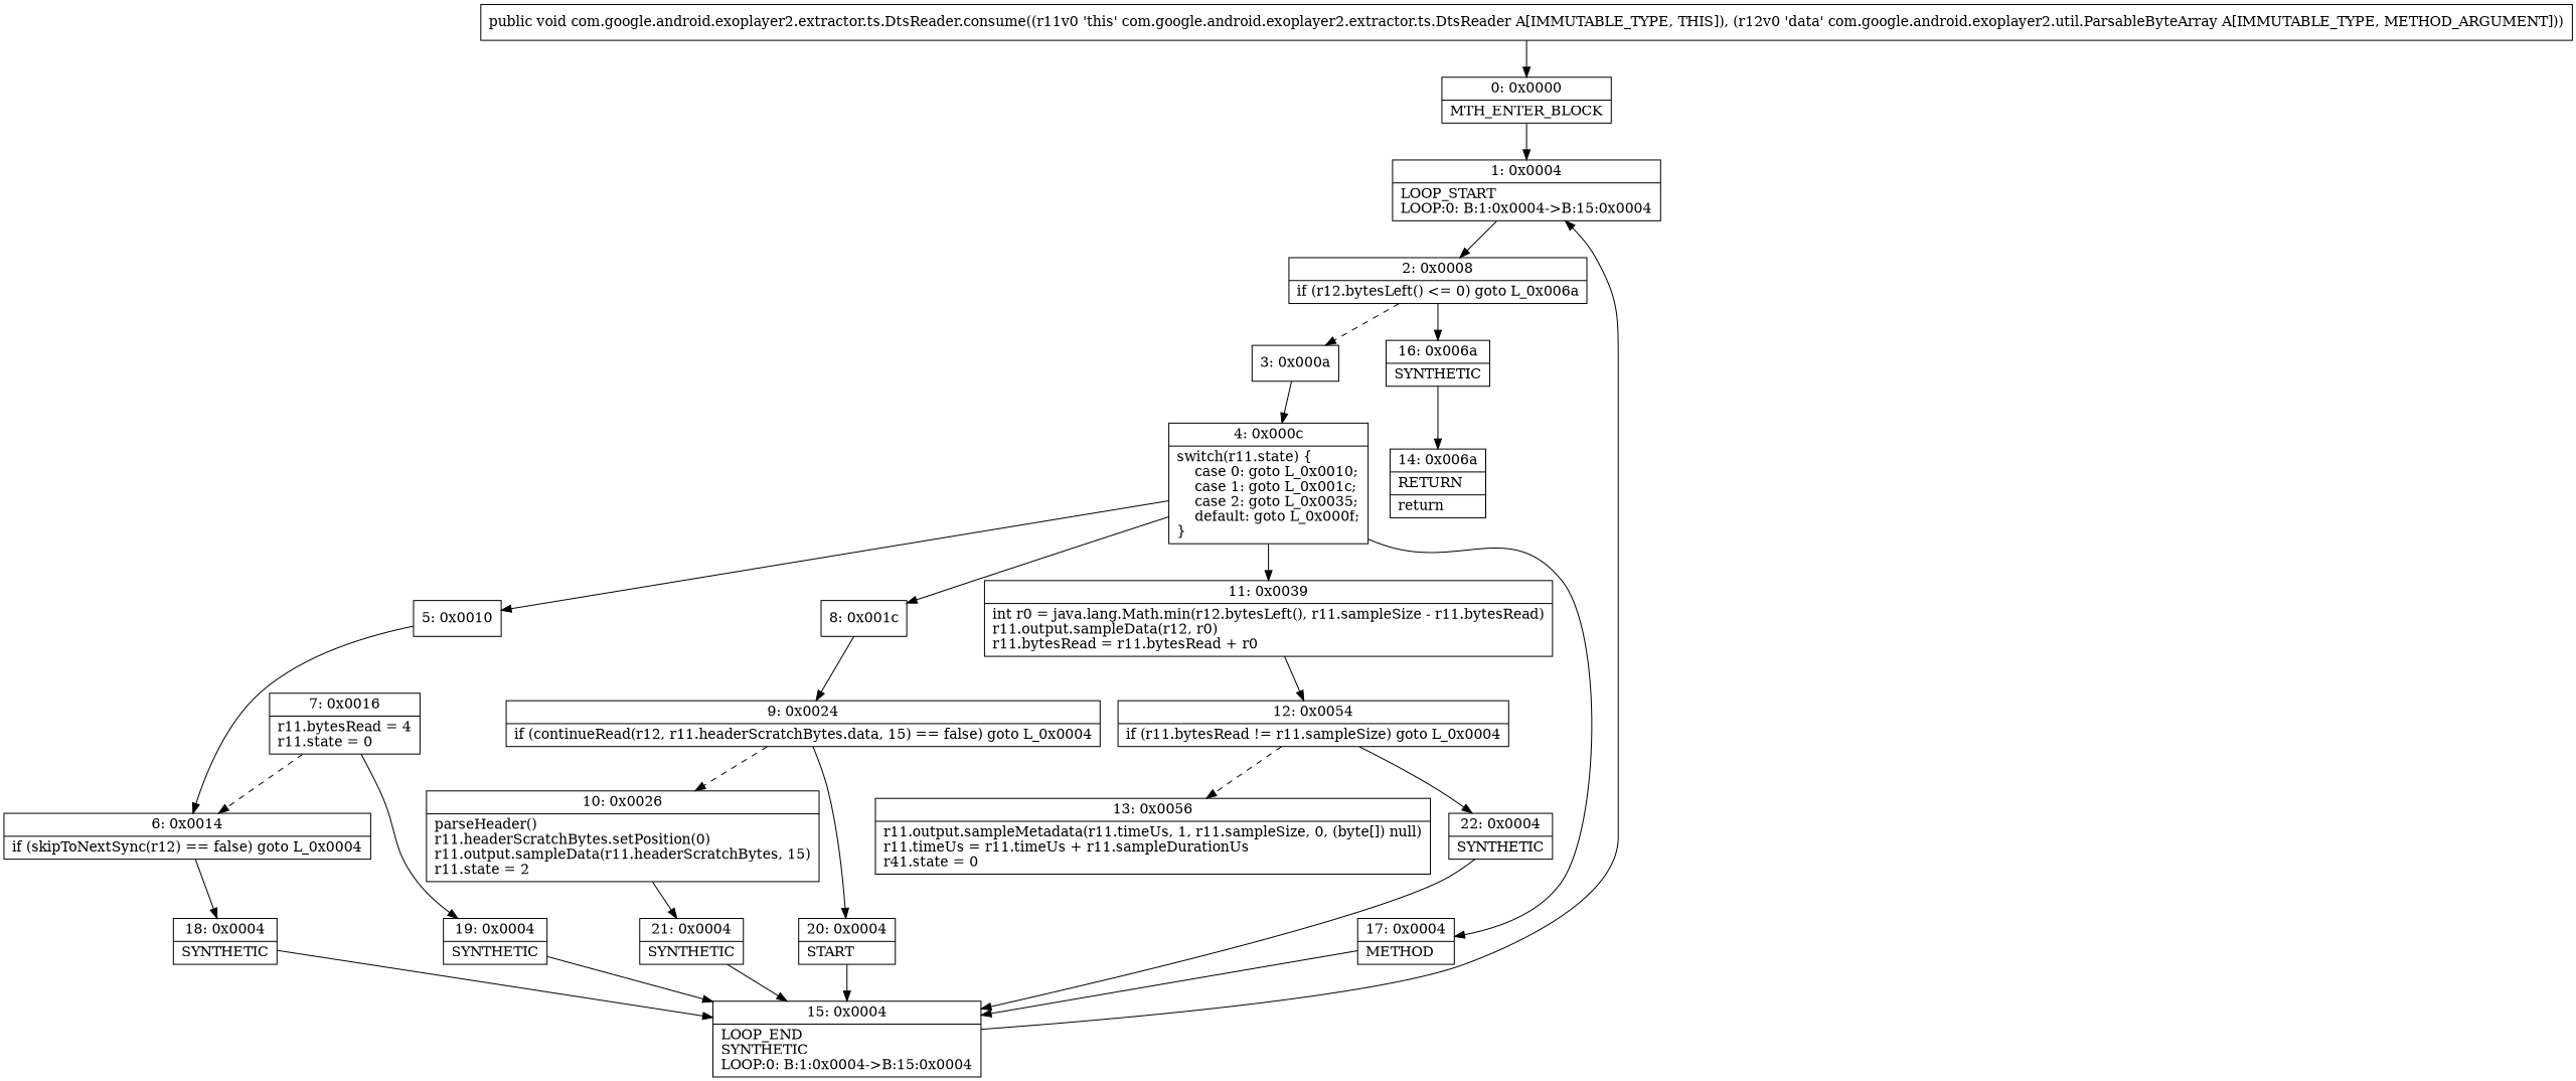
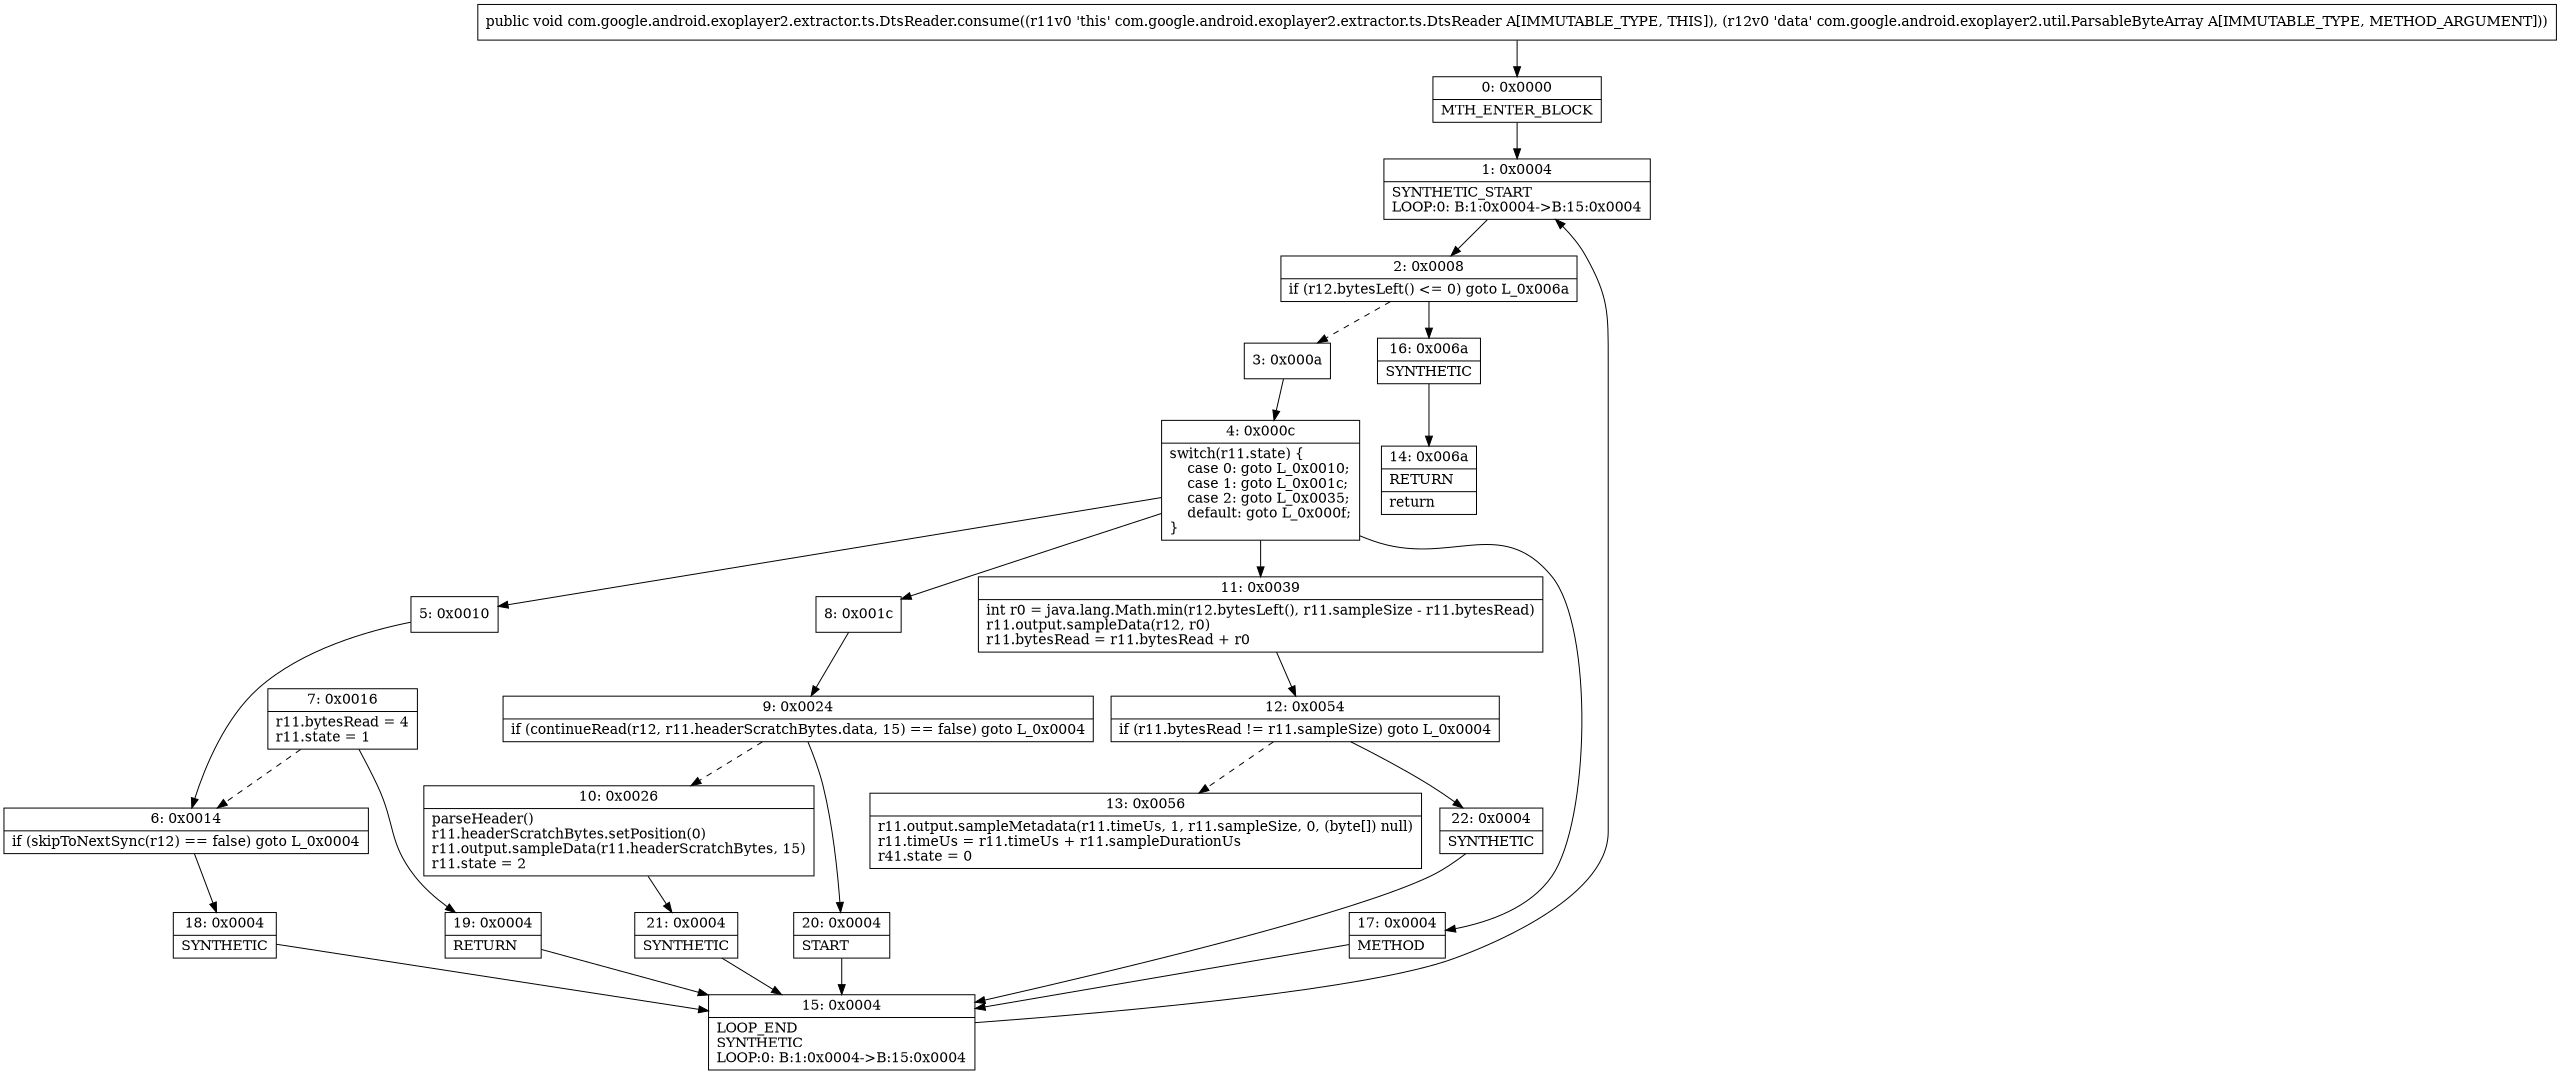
  digraph {
    node [shape=record]
    n1 [label="{0\:\ 0x0000|MTH_ENTER_BLOCK\l}"]
-   n2 [label="{1\:\ 0x0004|LOOP_START\lLOOP:0: B:1:0x0004\-\>B:15:0x0004\l}"]
+   n2 [label="{1\:\ 0x0004|SYNTHETIC_START\lLOOP:0: B:1:0x0004\-\>B:15:0x0004\l}"]
    n3 [label="{2\:\ 0x0008|if (r12.bytesLeft() \<= 0) goto L_0x006a\l}"]
    n4 [label="{3\:\ 0x000a}"]
    n5 [label="{16\:\ 0x006a|SYNTHETIC\l}"]
    n6 [label="{4\:\ 0x000c|switch(r11.state) \{\l    case 0: goto L_0x0010;\l    case 1: goto L_0x001c;\l    case 2: goto L_0x0035;\l    default: goto L_0x000f;\l\}\l}"]
    n7 [label="{14\:\ 0x006a|RETURN\l|return\l}"]
    n8 [label="{5\:\ 0x0010}"]
    n9 [label="{8\:\ 0x001c}"]
    n10 [label="{11\:\ 0x0039|int r0 = java.lang.Math.min(r12.bytesLeft(), r11.sampleSize \- r11.bytesRead)\lr11.output.sampleData(r12, r0)\lr11.bytesRead = r11.bytesRead + r0\l}"]
    n11 [label="{17\:\ 0x0004|METHOD\l}"]
    n12 [label="{6\:\ 0x0014|if (skipToNextSync(r12) == false) goto L_0x0004\l}"]
    n13 [label="{9\:\ 0x0024|if (continueRead(r12, r11.headerScratchBytes.data, 15) == false) goto L_0x0004\l}"]
    n14 [label="{12\:\ 0x0054|if (r11.bytesRead != r11.sampleSize) goto L_0x0004\l}"]
    n15 [label="{15\:\ 0x0004|LOOP_END\lSYNTHETIC\lLOOP:0: B:1:0x0004\-\>B:15:0x0004\l}"]
    n16 [label="{18\:\ 0x0004|SYNTHETIC\l}"]
-   n17 [label="{7\:\ 0x0016|r11.bytesRead = 4\lr11.state = 0\l}"]
-   n18 [label="{19\:\ 0x0004|SYNTHETIC\l}"]
+   n17 [label="{7\:\ 0x0016|r11.bytesRead = 4\lr11.state = 1\l}"]
+   n18 [label="{19\:\ 0x0004|RETURN\l}"]
    n19 [label="{10\:\ 0x0026|parseHeader()\lr11.headerScratchBytes.setPosition(0)\lr11.output.sampleData(r11.headerScratchBytes, 15)\lr11.state = 2\l}"]
    n20 [label="{20\:\ 0x0004|START\l}"]
    n21 [label="{21\:\ 0x0004|SYNTHETIC\l}"]
    n22 [label="{13\:\ 0x0056|r11.output.sampleMetadata(r11.timeUs, 1, r11.sampleSize, 0, (byte[]) null)\lr11.timeUs = r11.timeUs + r11.sampleDurationUs\lr41.state = 0\l}"]
    n23 [label="{22\:\ 0x0004|SYNTHETIC\l}"]
    n24 [label="{public void com.google.android.exoplayer2.extractor.ts.DtsReader.consume((r11v0 'this' com.google.android.exoplayer2.extractor.ts.DtsReader A[IMMUTABLE_TYPE, THIS]), (r12v0 'data' com.google.android.exoplayer2.util.ParsableByteArray A[IMMUTABLE_TYPE, METHOD_ARGUMENT])) }"]
    n1 -> n2
    n2 -> n3
    n3 -> n4 [style=dashed]
    n3 -> n5
    n4 -> n6
    n5 -> n7
    n6 -> n8
    n6 -> n9
    n6 -> n10
    n6 -> n11
    n8 -> n12
    n9 -> n13
    n10 -> n14
    n11 -> n15
    n12 -> n16
    n13 -> n19 [style=dashed]
    n13 -> n20
    n14 -> n22 [style=dashed]
    n14 -> n23
    n15 -> n2
    n16 -> n15
    n17 -> n12 [style=dashed]
    n17 -> n18
    n18 -> n15
    n19 -> n21
    n20 -> n15
    n21 -> n15
    n23 -> n15
    n24 -> n1
  }
